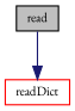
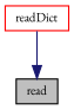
  digraph {
    rankdir=TB
    fontname="EB Garamond"
    node [fontname="EB Garamond" fontsize=10 shape=record]
    n1 [color=black fillcolor=grey75 fontcolor=black height=0.2 label=read style=filled width=0.4]
    n2 [color=red height=0.2 label=readDict width=0.4]
-   n1 -> n2 [color=midnightblue fontname="EB Garamond" fontsize=10 labelfontname=FreeSans labelfontsize=10 style=solid]
+   n2 -> n1 [color=midnightblue fontname="EB Garamond" fontsize=10 labelfontname=FreeSans labelfontsize=10 style=solid]
  }
